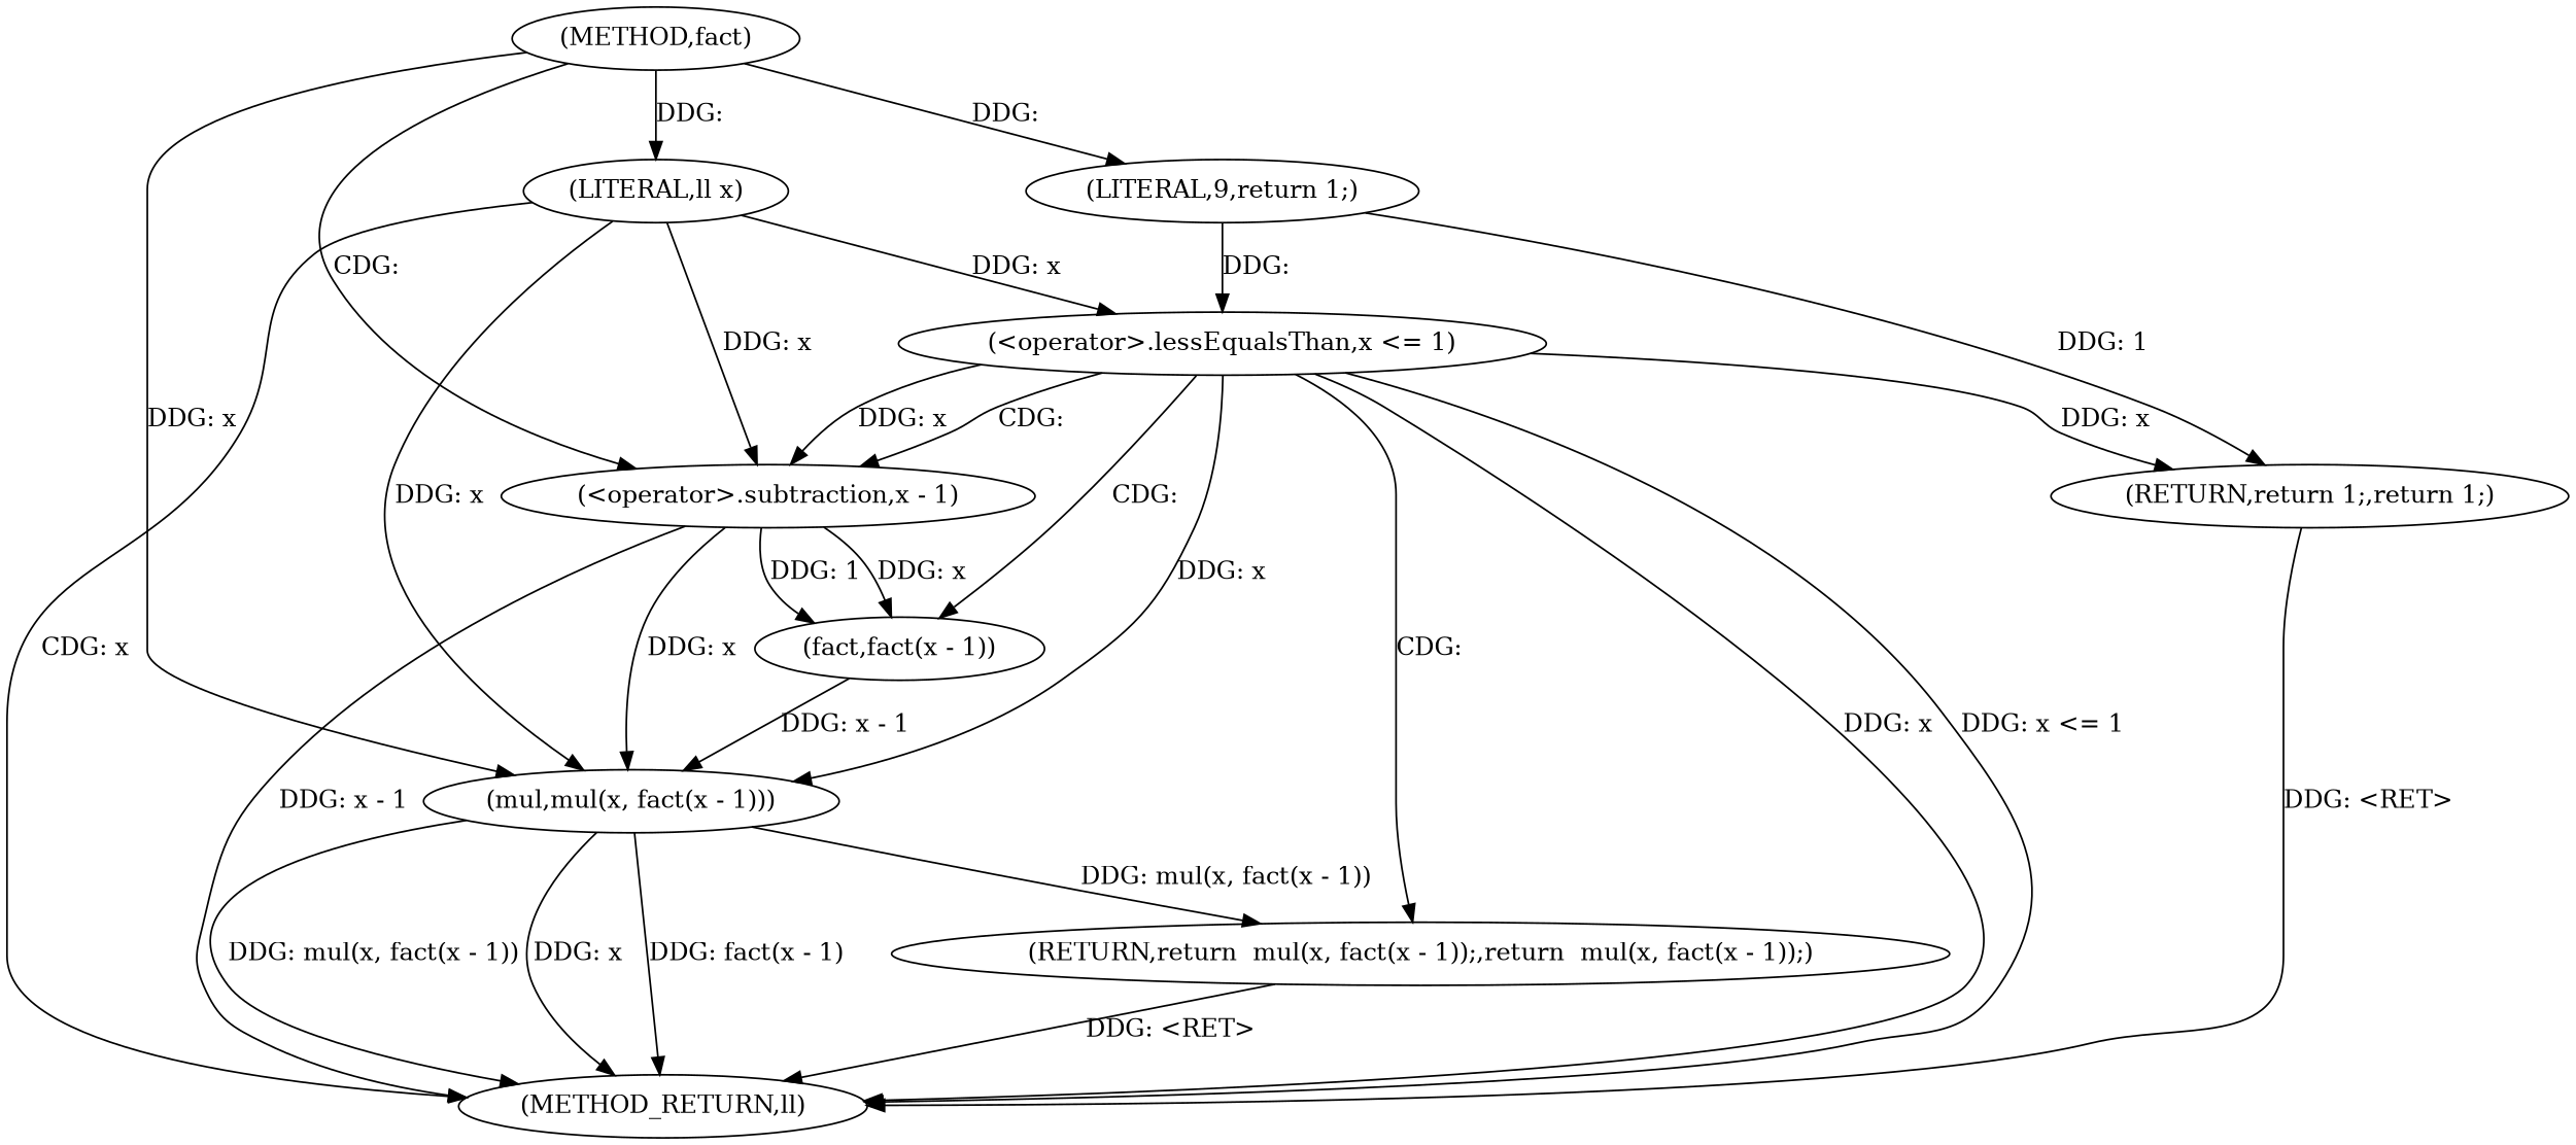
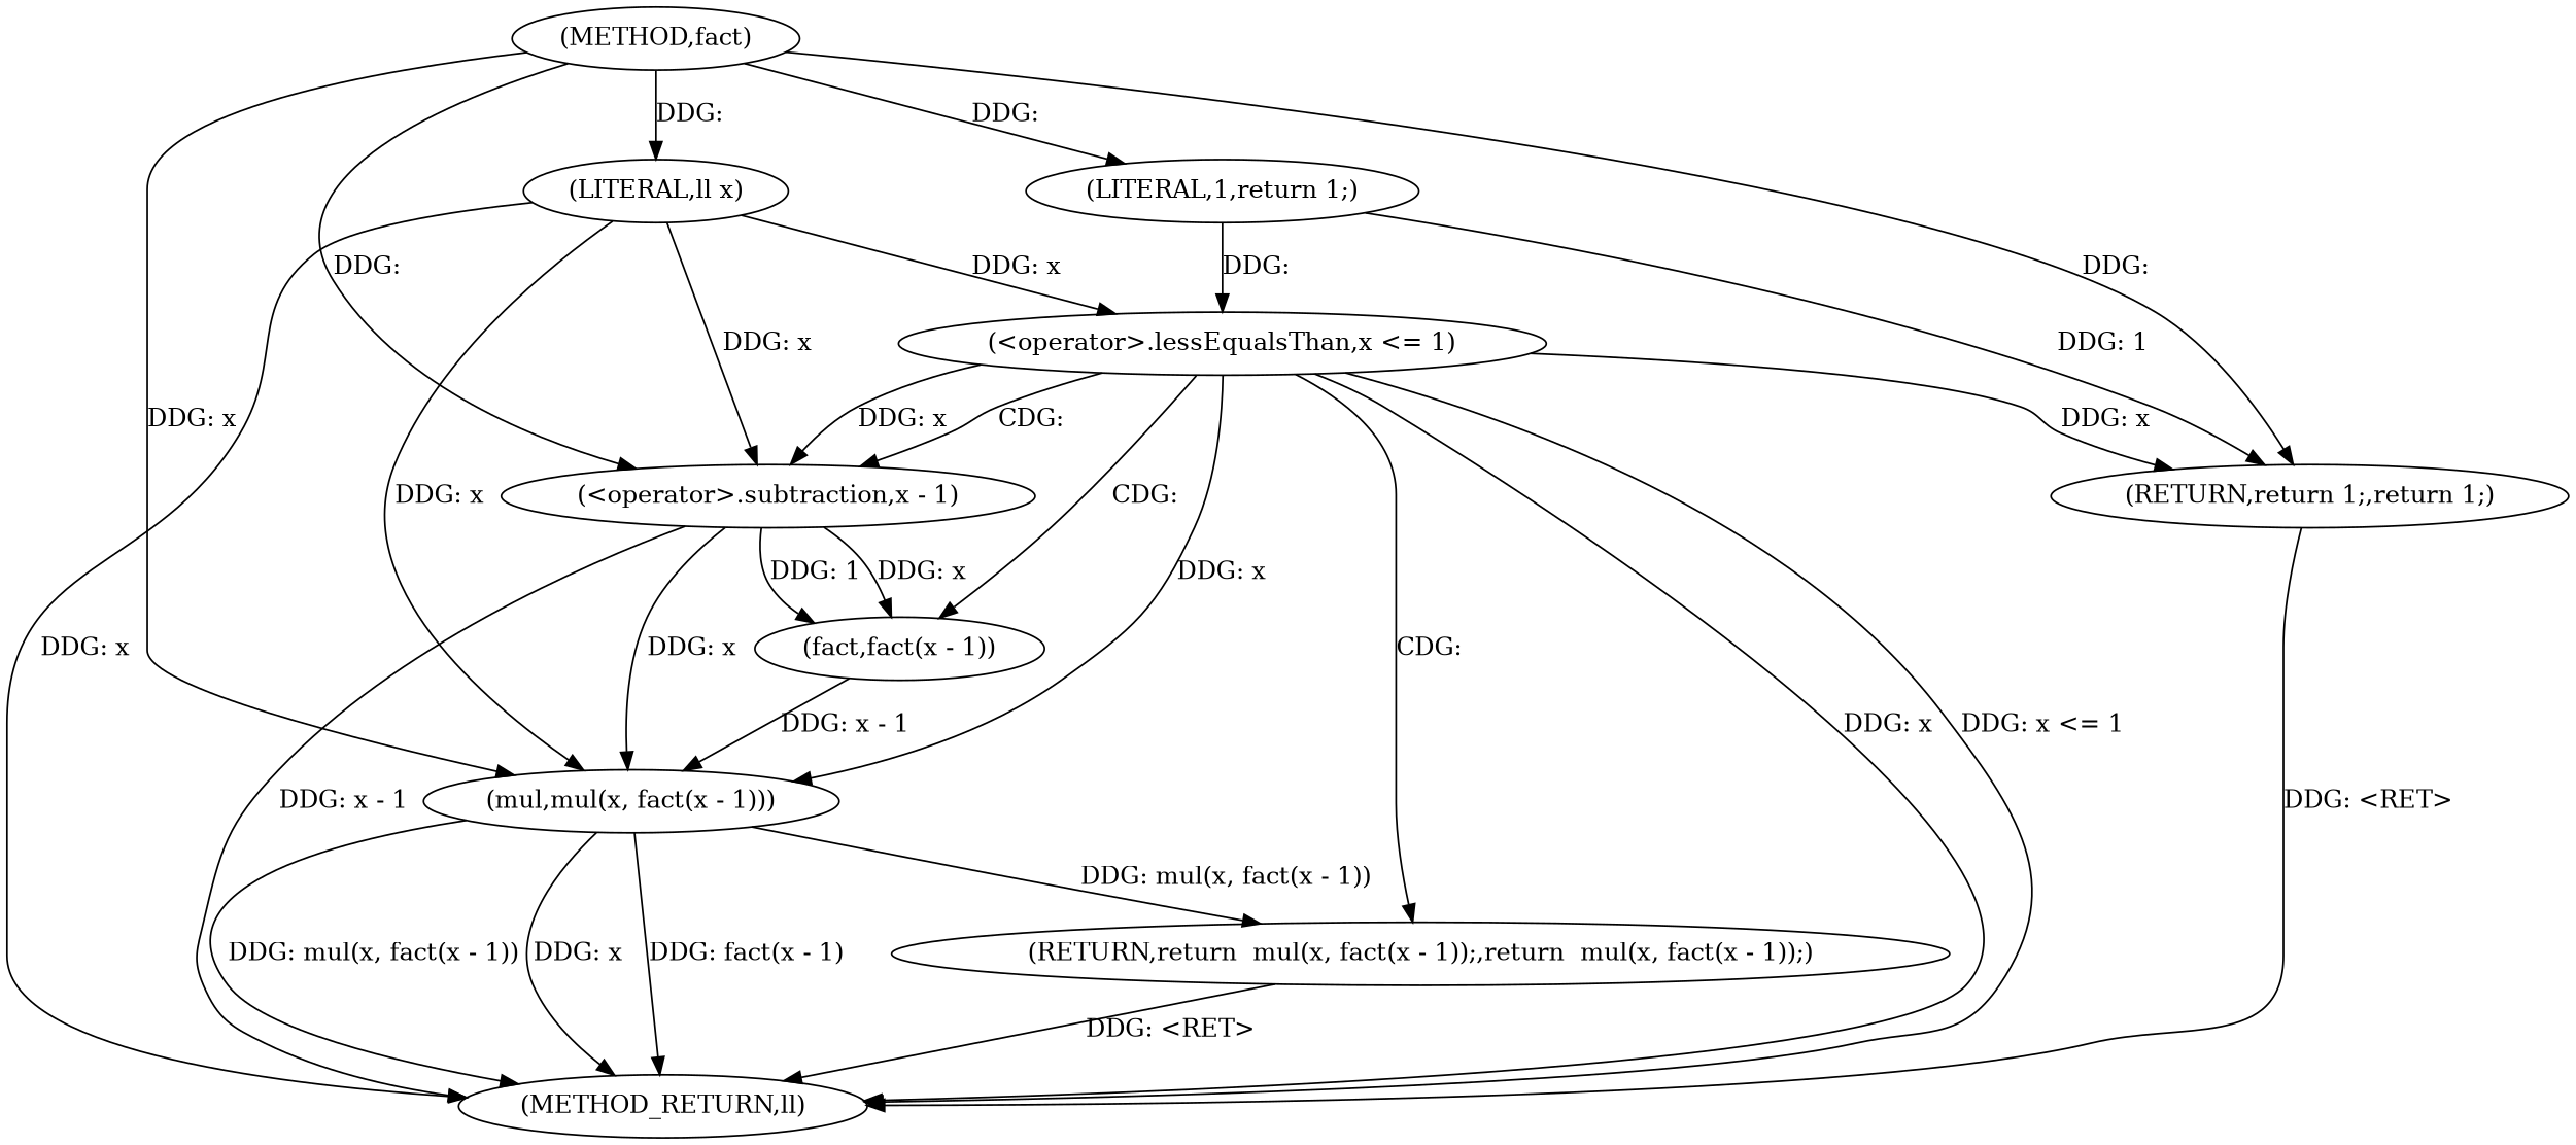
  digraph {
    n1 [label="(METHOD,fact)"]
    n2 [label="(LITERAL,ll x)"]
    n3 [label="(mul,mul(x, fact(x - 1)))"]
    n4 [label="(RETURN,return 1;,return 1;)"]
-   n5 [label="(LITERAL,9,return 1;)"]
+   n5 [label="(LITERAL,1,return 1;)"]
    n6 [label="(<operator>.subtraction,x - 1)"]
    n7 [label="(<operator>.lessEqualsThan,x <= 1)"]
    n8 [label="(METHOD_RETURN,ll)"]
    n9 [label="(RETURN,return  mul(x, fact(x - 1));,return  mul(x, fact(x - 1));)"]
    n10 [label="(fact,fact(x - 1))"]
    n1 -> n2 [label="DDG: "]
    n1 -> n3 [label="DDG: x"]
+   n1 -> n4 [label="DDG: "]
    n1 -> n5 [label="DDG: "]
-   n1 -> n6 [label="CDG: "]
+   n1 -> n6 [label="DDG: "]
    n2 -> n3 [label="DDG: x"]
    n2 -> n6 [label="DDG: x"]
    n2 -> n7 [label="DDG: x"]
-   n2 -> n8 [label="CDG: x"]
+   n2 -> n8 [label="DDG: x"]
    n3 -> n8 [label="DDG: x"]
    n3 -> n8 [label="DDG: fact(x - 1)"]
    n3 -> n8 [label="DDG: mul(x, fact(x - 1))"]
    n3 -> n9 [label="DDG: mul(x, fact(x - 1))"]
    n4 -> n8 [label="DDG: <RET>"]
    n5 -> n4 [label="DDG: 1"]
    n5 -> n7 [label="DDG: "]
    n6 -> n3 [label="DDG: x"]
    n6 -> n8 [label="DDG: x - 1"]
    n6 -> n10 [label="DDG: 1"]
    n6 -> n10 [label="DDG: x"]
    n7 -> n3 [label="DDG: x"]
    n7 -> n4 [label="DDG: x"]
    n7 -> n6 [label="DDG: x"]
    n7 -> n6 [label="CDG: "]
    n7 -> n8 [label="DDG: x"]
    n7 -> n8 [label="DDG: x <= 1"]
    n7 -> n9 [label="CDG: "]
    n7 -> n10 [label="CDG: "]
    n9 -> n8 [label="DDG: <RET>"]
    n10 -> n3 [label="DDG: x - 1"]
  }
